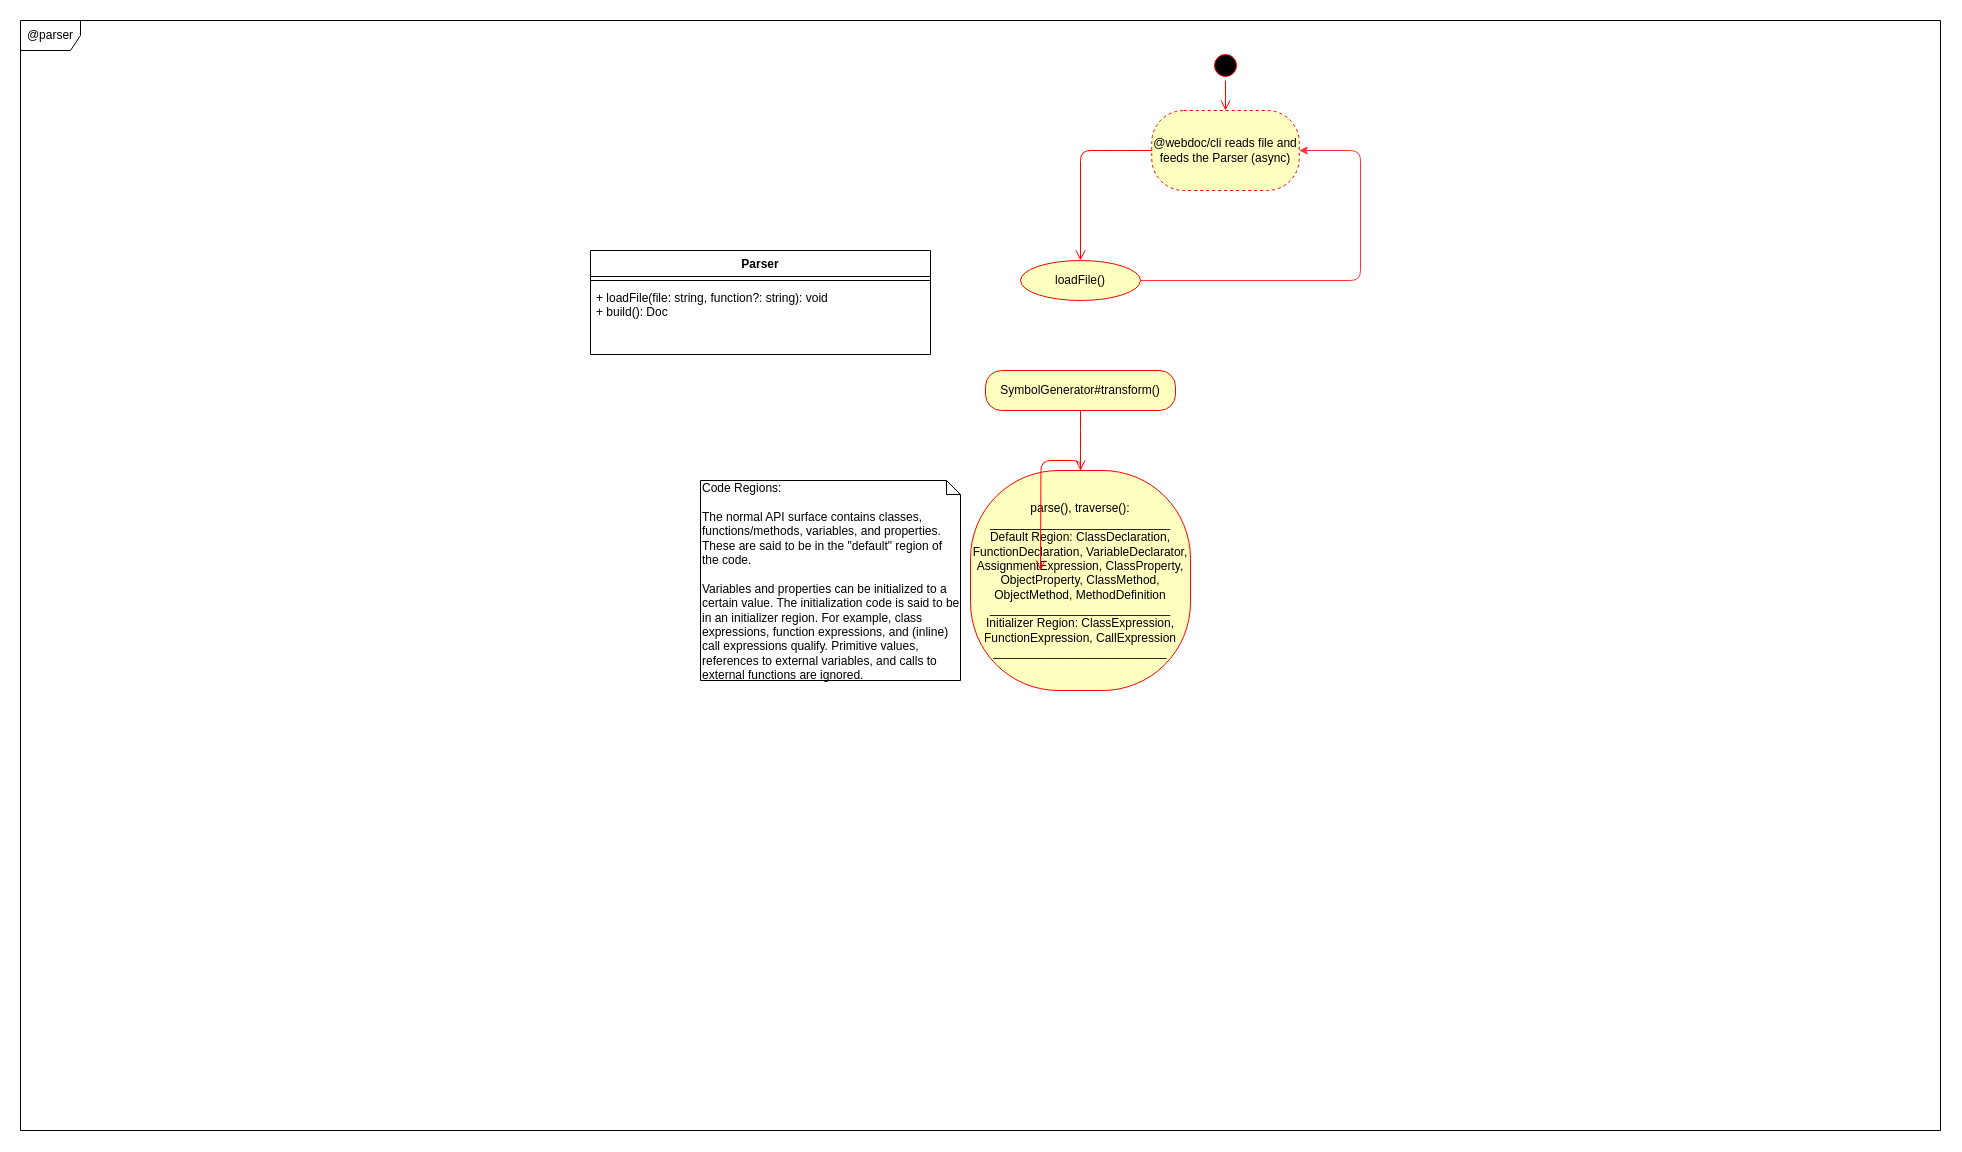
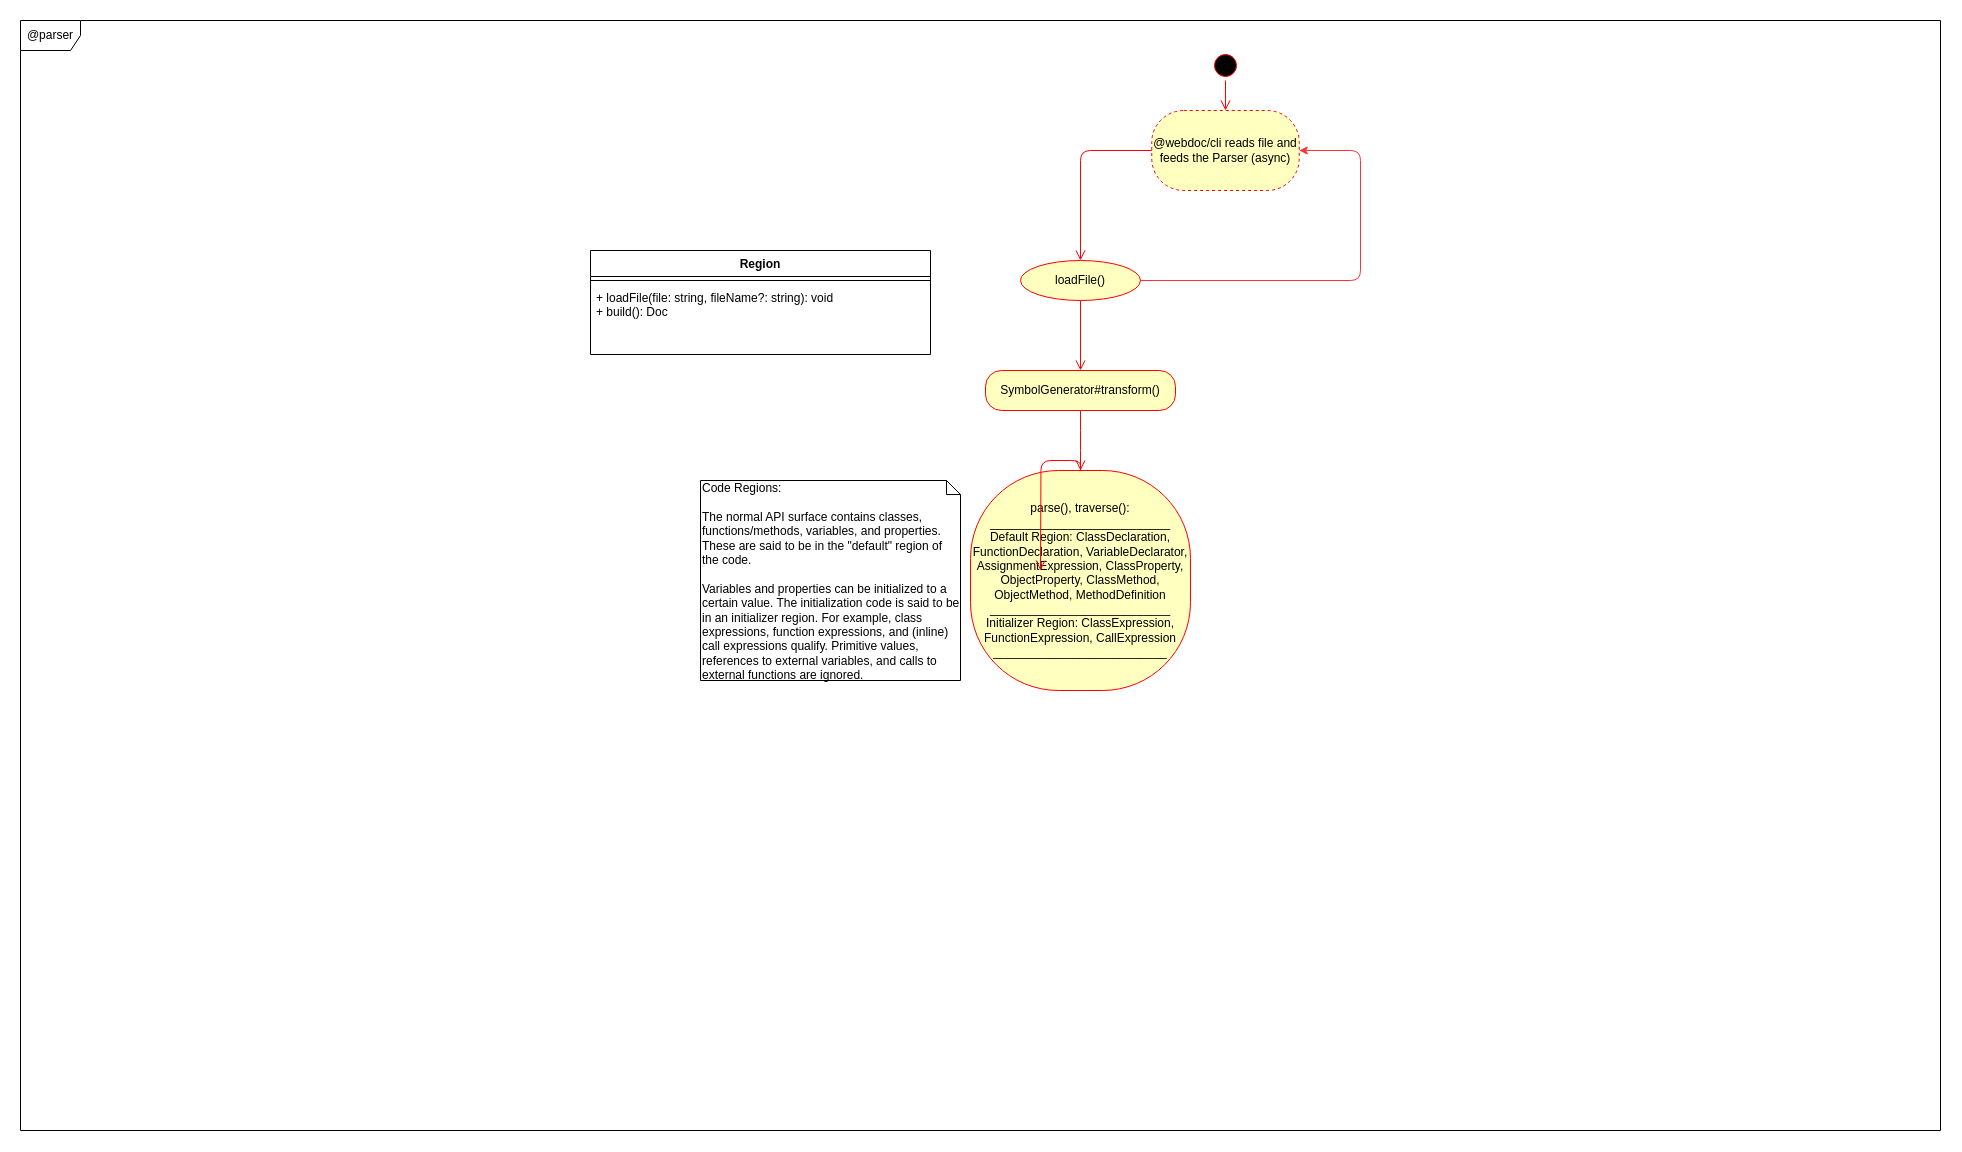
  <mxCell id="0" />
  <mxCell id="1" parent="0" />
  <mxCell id="2" value="@parser" style="shape=umlFrame;whiteSpace=wrap;html=1;" parent="1" vertex="1"><mxGeometry x="20" y="20" width="1920" height="1110" as="geometry" /></mxCell>
  <mxCell id="3" value="" style="ellipse;html=1;shape=startState;fillColor=#000000;strokeColor=#ff0000;" parent="1" vertex="1"><mxGeometry x="1210" y="50" width="30" height="30" as="geometry" /></mxCell>
  <mxCell id="4" value="" style="edgeStyle=orthogonalEdgeStyle;html=1;verticalAlign=bottom;endArrow=open;endSize=8;strokeColor=#ff0000;entryX=0.5;entryY=0;entryDx=0;entryDy=0;" parent="1" source="3" target="5" edge="1"><mxGeometry relative="1" as="geometry"><mxPoint x="1315" y="290" as="targetPoint" /></mxGeometry></mxCell>
  <mxCell id="5" value="@webdoc/cli reads file and feeds the Parser (async)" style="rounded=1;whiteSpace=wrap;html=1;arcSize=40;fontColor=#000000;fillColor=#ffffc0;strokeColor=#ff0000;dashed=1;" parent="1" vertex="1"><mxGeometry x="1151.25" y="110" width="147.5" height="80" as="geometry" /></mxCell>
  <mxCell id="6" value="" style="edgeStyle=orthogonalEdgeStyle;html=1;verticalAlign=bottom;endArrow=open;endSize=8;strokeColor=#ff0000;entryX=0.5;entryY=0;entryDx=0;entryDy=0;" parent="1" source="5" edge="1" target="8"><mxGeometry relative="1" as="geometry"><mxPoint x="1240" y="260" as="targetPoint" /></mxGeometry></mxCell>
  <mxCell id="7" style="edgeStyle=orthogonalEdgeStyle;rounded=1;orthogonalLoop=1;jettySize=auto;html=1;entryX=1;entryY=0.5;entryDx=0;entryDy=0;fillColor=#f8cecc;strokeColor=#FF3333;" edge="1" parent="1" source="8" target="5"><mxGeometry relative="1" as="geometry"><Array as="points"><mxPoint x="1360" y="280" /><mxPoint x="1360" y="150" /></Array></mxGeometry></mxCell>
  <mxCell id="8" value="loadFile()" style="ellipse;whiteSpace=wrap;html=1;arcSize=40;fontColor=#000000;fillColor=#ffffc0;strokeColor=#ff0000;" vertex="1" parent="1"><mxGeometry x="1020" y="260" width="120" height="40" as="geometry" /></mxCell>
- <mxCell id="10" value="Parser" style="swimlane;fontStyle=1;align=center;verticalAlign=top;childLayout=stackLayout;horizontal=1;startSize=26;horizontalStack=0;resizeParent=1;resizeParentMax=0;resizeLast=0;collapsible=1;marginBottom=0;" parent="1" vertex="1"><mxGeometry x="590" y="250" width="340" height="104" as="geometry" /></mxCell>
+ <mxCell id="9" value="" style="edgeStyle=orthogonalEdgeStyle;html=1;verticalAlign=bottom;endArrow=open;endSize=8;strokeColor=#ff0000;entryX=0.5;entryY=0;entryDx=0;entryDy=0;" edge="1" source="8" parent="1" target="13"><mxGeometry relative="1" as="geometry"><mxPoint x="1225" y="360" as="targetPoint" /></mxGeometry></mxCell>
+ <mxCell id="10" value="Region" style="swimlane;fontStyle=1;align=center;verticalAlign=top;childLayout=stackLayout;horizontal=1;startSize=26;horizontalStack=0;resizeParent=1;resizeParentMax=0;resizeLast=0;collapsible=1;marginBottom=0;" parent="1" vertex="1"><mxGeometry x="590" y="250" width="340" height="104" as="geometry" /></mxCell>
  <mxCell id="11" value="" style="line;strokeWidth=1;fillColor=none;align=left;verticalAlign=middle;spacingTop=-1;spacingLeft=3;spacingRight=3;rotatable=0;labelPosition=right;points=[];portConstraint=eastwest;" parent="10" vertex="1"><mxGeometry y="26" width="340" height="8" as="geometry" /></mxCell>
- <mxCell id="12" value="+ loadFile(file: string, function?: string): void&#10;+ build(): Doc" style="text;strokeColor=none;fillColor=none;align=left;verticalAlign=top;spacingLeft=4;spacingRight=4;overflow=hidden;rotatable=0;points=[[0,0.5],[1,0.5]];portConstraint=eastwest;" parent="10" vertex="1"><mxGeometry y="34" width="340" height="70" as="geometry" /></mxCell>
+ <mxCell id="12" value="+ loadFile(file: string, fileName?: string): void&#10;+ build(): Doc" style="text;strokeColor=none;fillColor=none;align=left;verticalAlign=top;spacingLeft=4;spacingRight=4;overflow=hidden;rotatable=0;points=[[0,0.5],[1,0.5]];portConstraint=eastwest;" parent="10" vertex="1"><mxGeometry y="34" width="340" height="70" as="geometry" /></mxCell>
  <mxCell id="13" value="SymbolGenerator#transform()" style="rounded=1;whiteSpace=wrap;html=1;arcSize=40;fontColor=#000000;fillColor=#ffffc0;strokeColor=#ff0000;" vertex="1" parent="1"><mxGeometry x="985" y="370" width="190" height="40" as="geometry" /></mxCell>
  <mxCell id="14" value="" style="edgeStyle=orthogonalEdgeStyle;html=1;verticalAlign=bottom;endArrow=open;endSize=8;strokeColor=#ff0000;" edge="1" source="13" parent="1"><mxGeometry relative="1" as="geometry"><mxPoint x="1080" y="470" as="targetPoint" /></mxGeometry></mxCell>
  <mxCell id="15" value="parse(), traverse():&lt;br&gt;___________________________&lt;br&gt;Default Region: ClassDeclaration, FunctionDeclaration, VariableDeclarator, AssignmentExpression, ClassProperty, ObjectProperty, ClassMethod, ObjectMethod, MethodDefinition&lt;br&gt;___________________________&lt;br&gt;Initializer Region: ClassExpression, FunctionExpression, CallExpression&lt;br&gt;__________________________" style="rounded=1;whiteSpace=wrap;html=1;arcSize=40;fontColor=#000000;fillColor=#ffffc0;strokeColor=#ff0000;" vertex="1" parent="1"><mxGeometry x="970" y="470" width="220" height="220" as="geometry" /></mxCell>
  <mxCell id="16" value="" style="edgeStyle=orthogonalEdgeStyle;html=1;verticalAlign=bottom;endArrow=open;endSize=8;strokeColor=#ff0000;" edge="1" source="15" parent="1"><mxGeometry relative="1" as="geometry"><mxPoint x="1040" y="570" as="targetPoint" /></mxGeometry></mxCell>
  <mxCell id="17" value="&lt;div&gt;&lt;span&gt;Code Regions:&amp;nbsp;&lt;/span&gt;&lt;/div&gt;&lt;div&gt;&lt;br&gt;&lt;/div&gt;&lt;div&gt;&lt;span&gt;The normal API surface contains classes, functions/methods, variables, and properties. These are said to be in the &quot;default&quot; region of the code.&lt;/span&gt;&lt;/div&gt;&lt;div&gt;&lt;br&gt;&lt;/div&gt;&lt;div&gt;&lt;span&gt;Variables and properties can be initialized to a certain value. The initialization code is said to be in an initializer region. For example, class expressions, function expressions, and (inline) call expressions qualify. Primitive values, references to external variables, and calls to external functions are ignored.&lt;/span&gt;&lt;/div&gt;" style="shape=note;whiteSpace=wrap;html=1;size=14;verticalAlign=top;align=left;spacingTop=-6;" vertex="1" parent="1"><mxGeometry x="700" y="480" width="260" height="200" as="geometry" /></mxCell>
